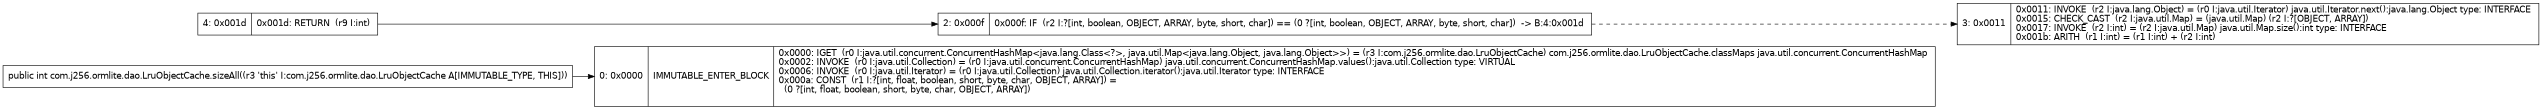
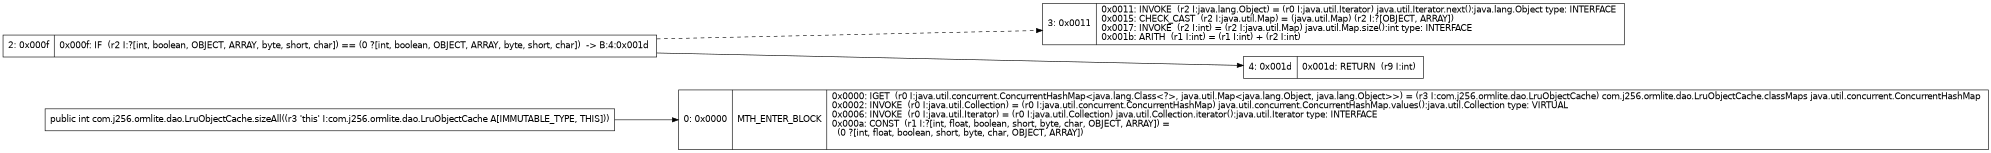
  digraph {
    fontname="DejaVu Sans"
    rankdir=LR
    node [fontname="DejaVu Sans" shape=record]
    edge [fontname="DejaVu Sans"]
-   n1 [label="{0\:\ 0x0000|IMMUTABLE_ENTER_BLOCK\l|0x0000: IGET  (r0 I:java.util.concurrent.ConcurrentHashMap\<java.lang.Class\<?\>, java.util.Map\<java.lang.Object, java.lang.Object\>\>) = (r3 I:com.j256.ormlite.dao.LruObjectCache) com.j256.ormlite.dao.LruObjectCache.classMaps java.util.concurrent.ConcurrentHashMap \l0x0002: INVOKE  (r0 I:java.util.Collection) = (r0 I:java.util.concurrent.ConcurrentHashMap) java.util.concurrent.ConcurrentHashMap.values():java.util.Collection type: VIRTUAL \l0x0006: INVOKE  (r0 I:java.util.Iterator) = (r0 I:java.util.Collection) java.util.Collection.iterator():java.util.Iterator type: INTERFACE \l0x000a: CONST  (r1 I:?[int, float, boolean, short, byte, char, OBJECT, ARRAY]) = \l  (0 ?[int, float, boolean, short, byte, char, OBJECT, ARRAY])\l \l}"]
+   n1 [label="{0\:\ 0x0000|MTH_ENTER_BLOCK\l|0x0000: IGET  (r0 I:java.util.concurrent.ConcurrentHashMap\<java.lang.Class\<?\>, java.util.Map\<java.lang.Object, java.lang.Object\>\>) = (r3 I:com.j256.ormlite.dao.LruObjectCache) com.j256.ormlite.dao.LruObjectCache.classMaps java.util.concurrent.ConcurrentHashMap \l0x0002: INVOKE  (r0 I:java.util.Collection) = (r0 I:java.util.concurrent.ConcurrentHashMap) java.util.concurrent.ConcurrentHashMap.values():java.util.Collection type: VIRTUAL \l0x0006: INVOKE  (r0 I:java.util.Iterator) = (r0 I:java.util.Collection) java.util.Collection.iterator():java.util.Iterator type: INTERFACE \l0x000a: CONST  (r1 I:?[int, float, boolean, short, byte, char, OBJECT, ARRAY]) = \l  (0 ?[int, float, boolean, short, byte, char, OBJECT, ARRAY])\l \l}"]
    n2 [label="{2\:\ 0x000f|0x000f: IF  (r2 I:?[int, boolean, OBJECT, ARRAY, byte, short, char]) == (0 ?[int, boolean, OBJECT, ARRAY, byte, short, char])  \-\> B:4:0x001d \l}"]
    n3 [label="{3\:\ 0x0011|0x0011: INVOKE  (r2 I:java.lang.Object) = (r0 I:java.util.Iterator) java.util.Iterator.next():java.lang.Object type: INTERFACE \l0x0015: CHECK_CAST  (r2 I:java.util.Map) = (java.util.Map) (r2 I:?[OBJECT, ARRAY]) \l0x0017: INVOKE  (r2 I:int) = (r2 I:java.util.Map) java.util.Map.size():int type: INTERFACE \l0x001b: ARITH  (r1 I:int) = (r1 I:int) + (r2 I:int) \l}"]
    n4 [label="{4\:\ 0x001d|0x001d: RETURN  (r9 I:int) \l}"]
    n5 [label="{public int com.j256.ormlite.dao.LruObjectCache.sizeAll((r3 'this' I:com.j256.ormlite.dao.LruObjectCache A[IMMUTABLE_TYPE, THIS])) }"]
    n2 -> n3 [style=dashed]
-   n4 -> n2
+   n2 -> n4
    n5 -> n1
  }
